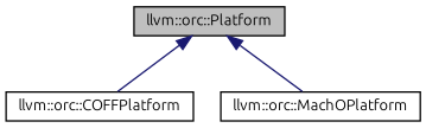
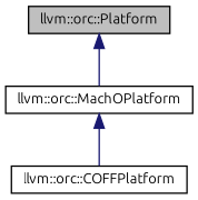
  digraph {
    fontname=Ubuntu
    node [color=black fontname=Ubuntu fontsize=10 shape=record]
    edge [color=midnightblue dir=back fontname=Ubuntu fontsize=10 labelfontname=Helvetica labelfontsize=10 style=solid]
    n1 [fillcolor=grey75 fontcolor=black height=0.2 label="llvm::orc::Platform" style=filled width=0.4]
    n2 [height=0.2 label="llvm::orc::COFFPlatform" width=0.4]
    n3 [height=0.2 label="llvm::orc::MachOPlatform" width=0.4]
-   n1 -> n2
+   n3 -> n2
    n1 -> n3
  }
